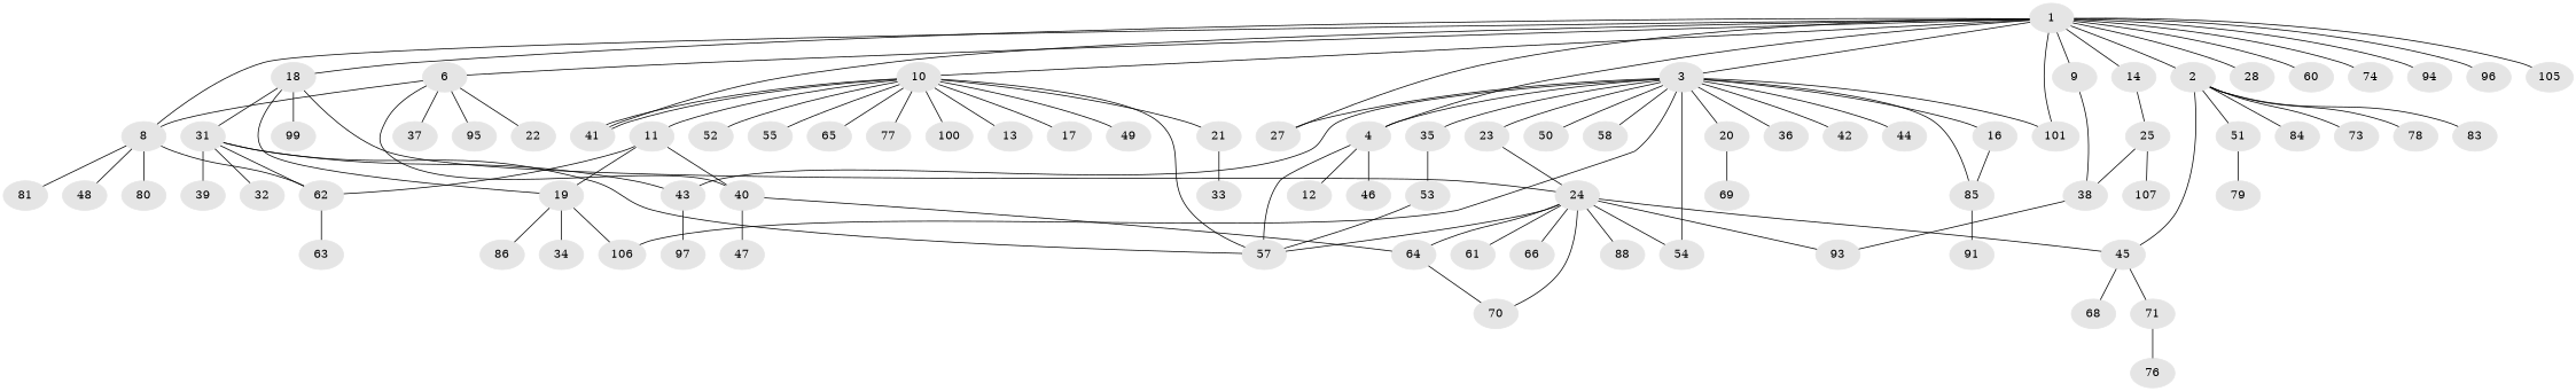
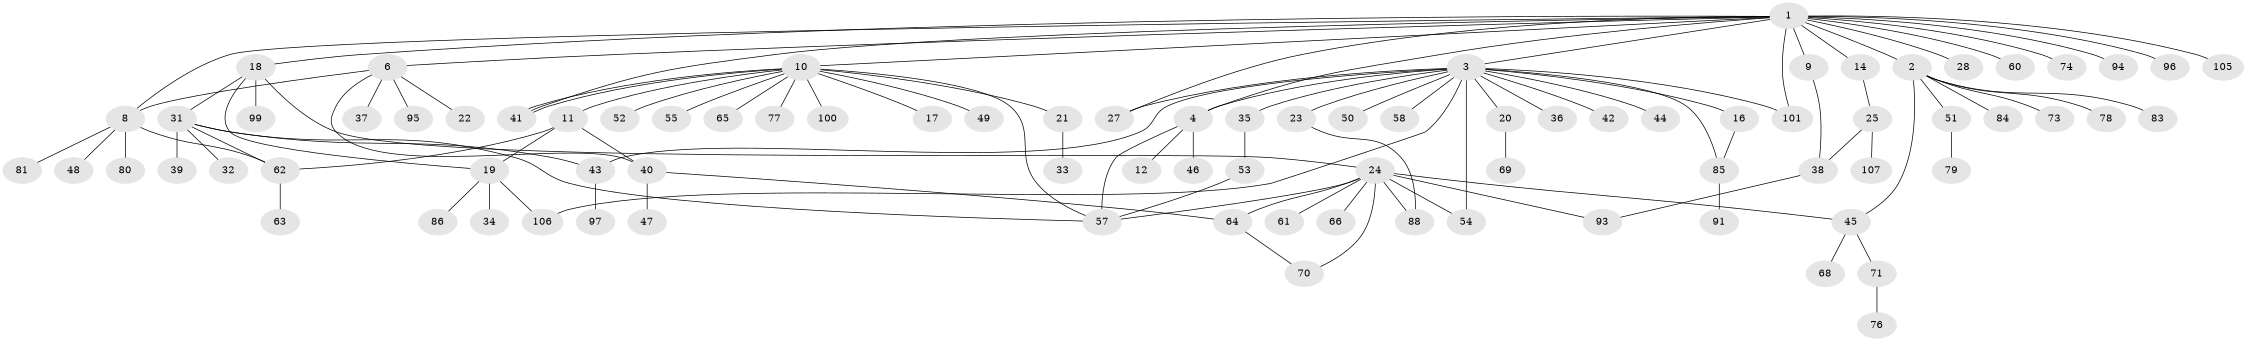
  graph {
    node [color=gray90 style=filled]
    1 [super="+5"]
    2 [super="+90"]
    3 [super="+30"]
    4 [super="+89"]
    6 [super="+7"]
    8 [super="+29"]
    9
    10 [super="+15"]
    14
    18 [super="+59"]
    27
    28
    41
    60
    74
    94
    96
    101
    105
    45 [super="+67"]
    51
    73
    78
    83
    84
    16
    20
    23
    35
    36
    42
    43 [super="+72"]
    44
    50
    54
    58
    85 [super="+103"]
    106 [super="+108"]
    12
    46
    57 [super="+104"]
    22
    37
    40 [super="+56"]
    95
    62
    48
    80
    81
    38 [super="+75"]
    11
-   13
    17
    21
    49
    52
    55
    65
    77
    100
    25
    19 [super="+87"]
    24 [super="+26"]
    31 [super="+98"]
    99
    68
    71
    79
    69 [super="+102"]
    53
    97
    63
    91
    64 [super="+82"]
    47
    93
    33
    34
    86
    107
    61
    66 [super="+92"]
    70
    88
    32
    39
    76
    1 -- 2
    1 -- 3
    1 -- 4
    1 -- 6
    1 -- 8
    1 -- 9
    1 -- 10
    1 -- 14
    1 -- 18
    1 -- 27
    1 -- 28
    1 -- 41
    1 -- 60
    1 -- 74
    1 -- 94
    1 -- 96
    1 -- 101
    1 -- 105
    2 -- 45
    2 -- 51
    2 -- 73
    2 -- 78
    2 -- 83
    2 -- 84
    3 -- 4
    3 -- 27
    3 -- 101
    3 -- 16
    3 -- 20
    3 -- 23
    3 -- 35
    3 -- 36
    3 -- 42
    3 -- 43
    3 -- 44
    3 -- 50
    3 -- 54
    3 -- 58
    3 -- 85
    3 -- 106
    4 -- 12
    4 -- 46
    4 -- 57
    6 -- 8
    6 -- 22
    6 -- 37
    6 -- 40
    6 -- 95
    8 -- 62
    8 -- 48
    8 -- 80
    8 -- 81
    9 -- 38
    10 -- 41
    10 -- 41
    10 -- 57
    10 -- 11
-   10 -- 13
    10 -- 17
    10 -- 21
    10 -- 49
    10 -- 52
    10 -- 55
    10 -- 65
    10 -- 77
    10 -- 100
    14 -- 25
    18 -- 19
    18 -- 24
    18 -- 31
    18 -- 99
    45 -- 68
    45 -- 71
    51 -- 79
    16 -- 85
    20 -- 69
-   23 -- 24
+   23 -- 88
    35 -- 53
    43 -- 97
    85 -- 91
    40 -- 64
    40 -- 47
    62 -- 63
    38 -- 93
    11 -- 40
    11 -- 62
    11 -- 19
    21 -- 33
    25 -- 38
    25 -- 107
    19 -- 106
    19 -- 34
    19 -- 86
    24 -- 45
    24 -- 54
    24 -- 57
    24 -- 64
    24 -- 93
    24 -- 61
    24 -- 66
    24 -- 70
    24 -- 88
    31 -- 43
    31 -- 57
    31 -- 62
    31 -- 32
    31 -- 39
    71 -- 76
    53 -- 57
    64 -- 70
  }
